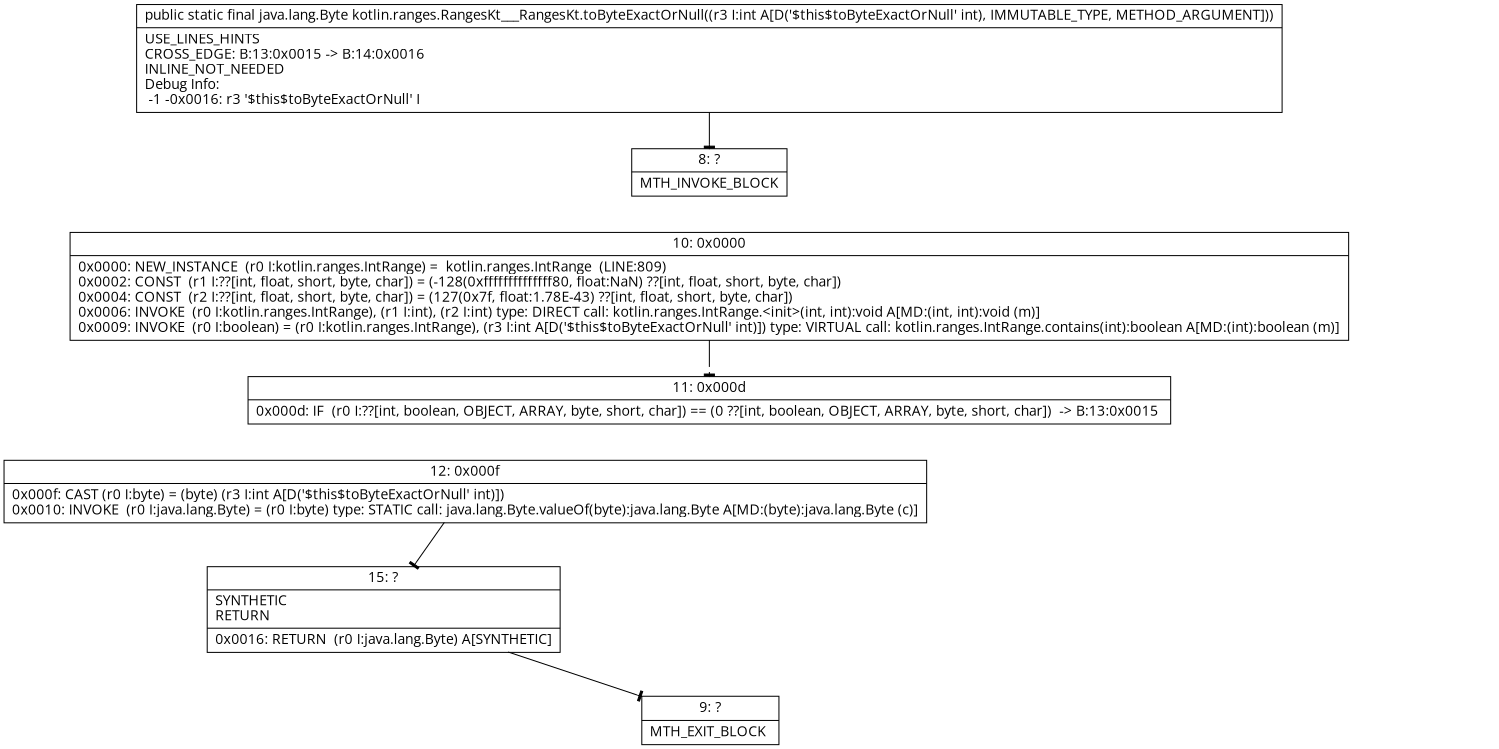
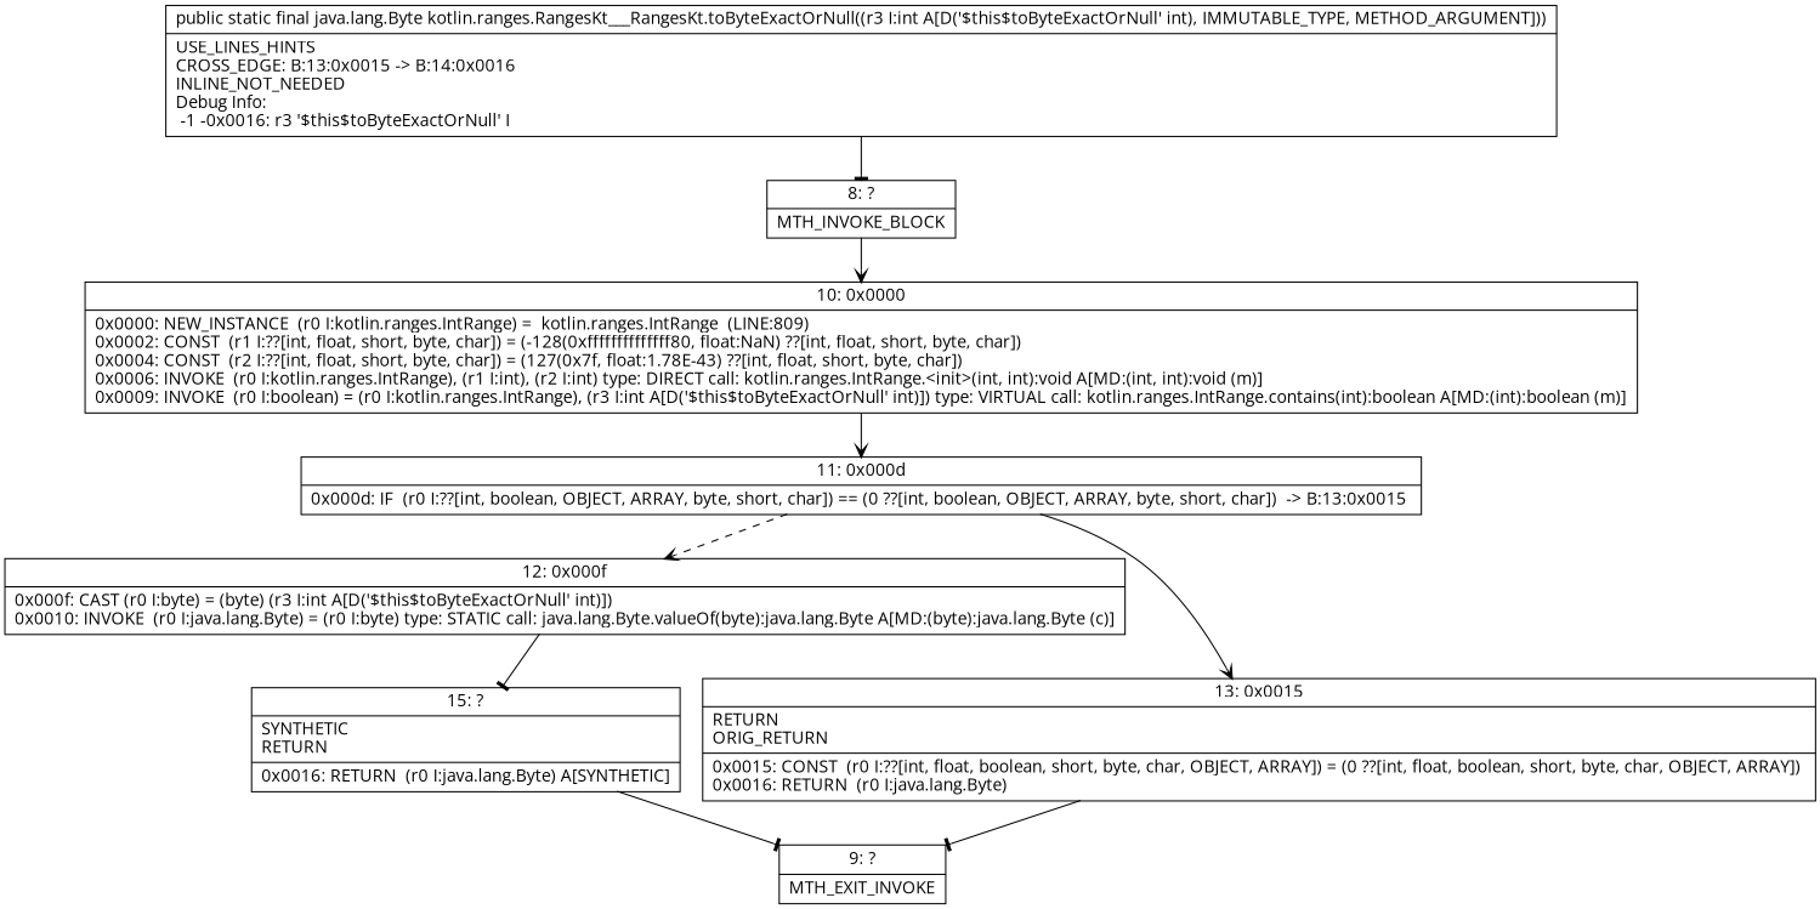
  digraph {
    fontname="Open Sans"
    node [fontname="Open Sans" shape=record]
    edge [arrowhead=vee fontname="Open Sans"]
    n1 [label="{8\:\ ?|MTH_INVOKE_BLOCK\l}"]
    n2 [label="{10\:\ 0x0000|0x0000: NEW_INSTANCE  (r0 I:kotlin.ranges.IntRange) =  kotlin.ranges.IntRange  (LINE:809)\l0x0002: CONST  (r1 I:??[int, float, short, byte, char]) = (\-128(0xffffffffffffff80, float:NaN) ??[int, float, short, byte, char]) \l0x0004: CONST  (r2 I:??[int, float, short, byte, char]) = (127(0x7f, float:1.78E\-43) ??[int, float, short, byte, char]) \l0x0006: INVOKE  (r0 I:kotlin.ranges.IntRange), (r1 I:int), (r2 I:int) type: DIRECT call: kotlin.ranges.IntRange.\<init\>(int, int):void A[MD:(int, int):void (m)]\l0x0009: INVOKE  (r0 I:boolean) = (r0 I:kotlin.ranges.IntRange), (r3 I:int A[D('$this$toByteExactOrNull' int)]) type: VIRTUAL call: kotlin.ranges.IntRange.contains(int):boolean A[MD:(int):boolean (m)]\l}"]
    n3 [label="{11\:\ 0x000d|0x000d: IF  (r0 I:??[int, boolean, OBJECT, ARRAY, byte, short, char]) == (0 ??[int, boolean, OBJECT, ARRAY, byte, short, char])  \-\> B:13:0x0015 \l}"]
    n4 [label="{12\:\ 0x000f|0x000f: CAST (r0 I:byte) = (byte) (r3 I:int A[D('$this$toByteExactOrNull' int)]) \l0x0010: INVOKE  (r0 I:java.lang.Byte) = (r0 I:byte) type: STATIC call: java.lang.Byte.valueOf(byte):java.lang.Byte A[MD:(byte):java.lang.Byte (c)]\l}"]
+   n5 [label="{13\:\ 0x0015|RETURN\lORIG_RETURN\l|0x0015: CONST  (r0 I:??[int, float, boolean, short, byte, char, OBJECT, ARRAY]) = (0 ??[int, float, boolean, short, byte, char, OBJECT, ARRAY]) \l0x0016: RETURN  (r0 I:java.lang.Byte) \l}"]
    n6 [label="{15\:\ ?|SYNTHETIC\lRETURN\l|0x0016: RETURN  (r0 I:java.lang.Byte) A[SYNTHETIC]\l}"]
-   n7 [label="{9\:\ ?|MTH_EXIT_BLOCK\l}"]
+   n7 [label="{9\:\ ?|MTH_EXIT_INVOKE\l}"]
    n8 [label="{public static final java.lang.Byte kotlin.ranges.RangesKt___RangesKt.toByteExactOrNull((r3 I:int A[D('$this$toByteExactOrNull' int), IMMUTABLE_TYPE, METHOD_ARGUMENT]))  | USE_LINES_HINTS\lCROSS_EDGE: B:13:0x0015 \-\> B:14:0x0016\lINLINE_NOT_NEEDED\lDebug Info:\l  \-1 \-0x0016: r3 '$this$toByteExactOrNull' I\l}"]
-   n2 -> n3 [arrowhead=tee]
+   n1 -> n2
+   n2 -> n3
+   n3 -> n4 [style=dashed]
+   n3 -> n5
    n4 -> n6 [arrowhead=tee]
+   n5 -> n7 [arrowhead=tee]
    n6 -> n7 [arrowhead=tee]
    n8 -> n1 [arrowhead=tee]
  }
